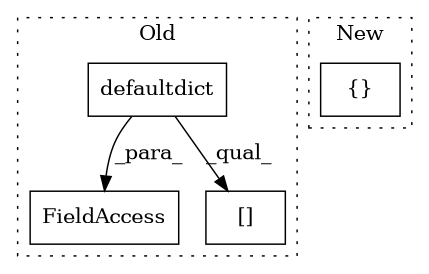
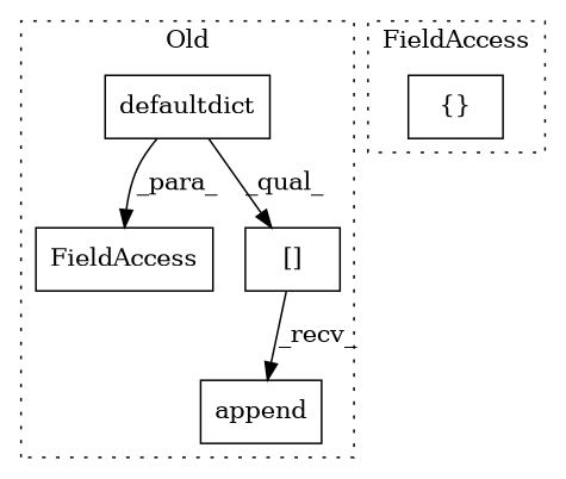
  digraph {
    node [a=32 l="12,1" shape=box]
    n1 [label=defaultdict s="570,586"]
    n2 [a=22 l=4 label=FieldAccess s=582]
    n3 [a=2 label="[]" s="1306,1322"]
+   n4 [l="7,1" label=append s="1324,1370"]
    n5 [a=4 l=2 label="{}" s=799]
    subgraph cluster_1 {
      label=Old
      style=dotted
      n1
      n2
      n3
+     n4
    }
    subgraph cluster_2 {
-     label=New
+     label=FieldAccess
      style=dotted
      n5
    }
    n1 -> n2 [label=_para_]
    n1 -> n3 [label=_qual_]
+   n3 -> n4 [label=_recv_]
  }
